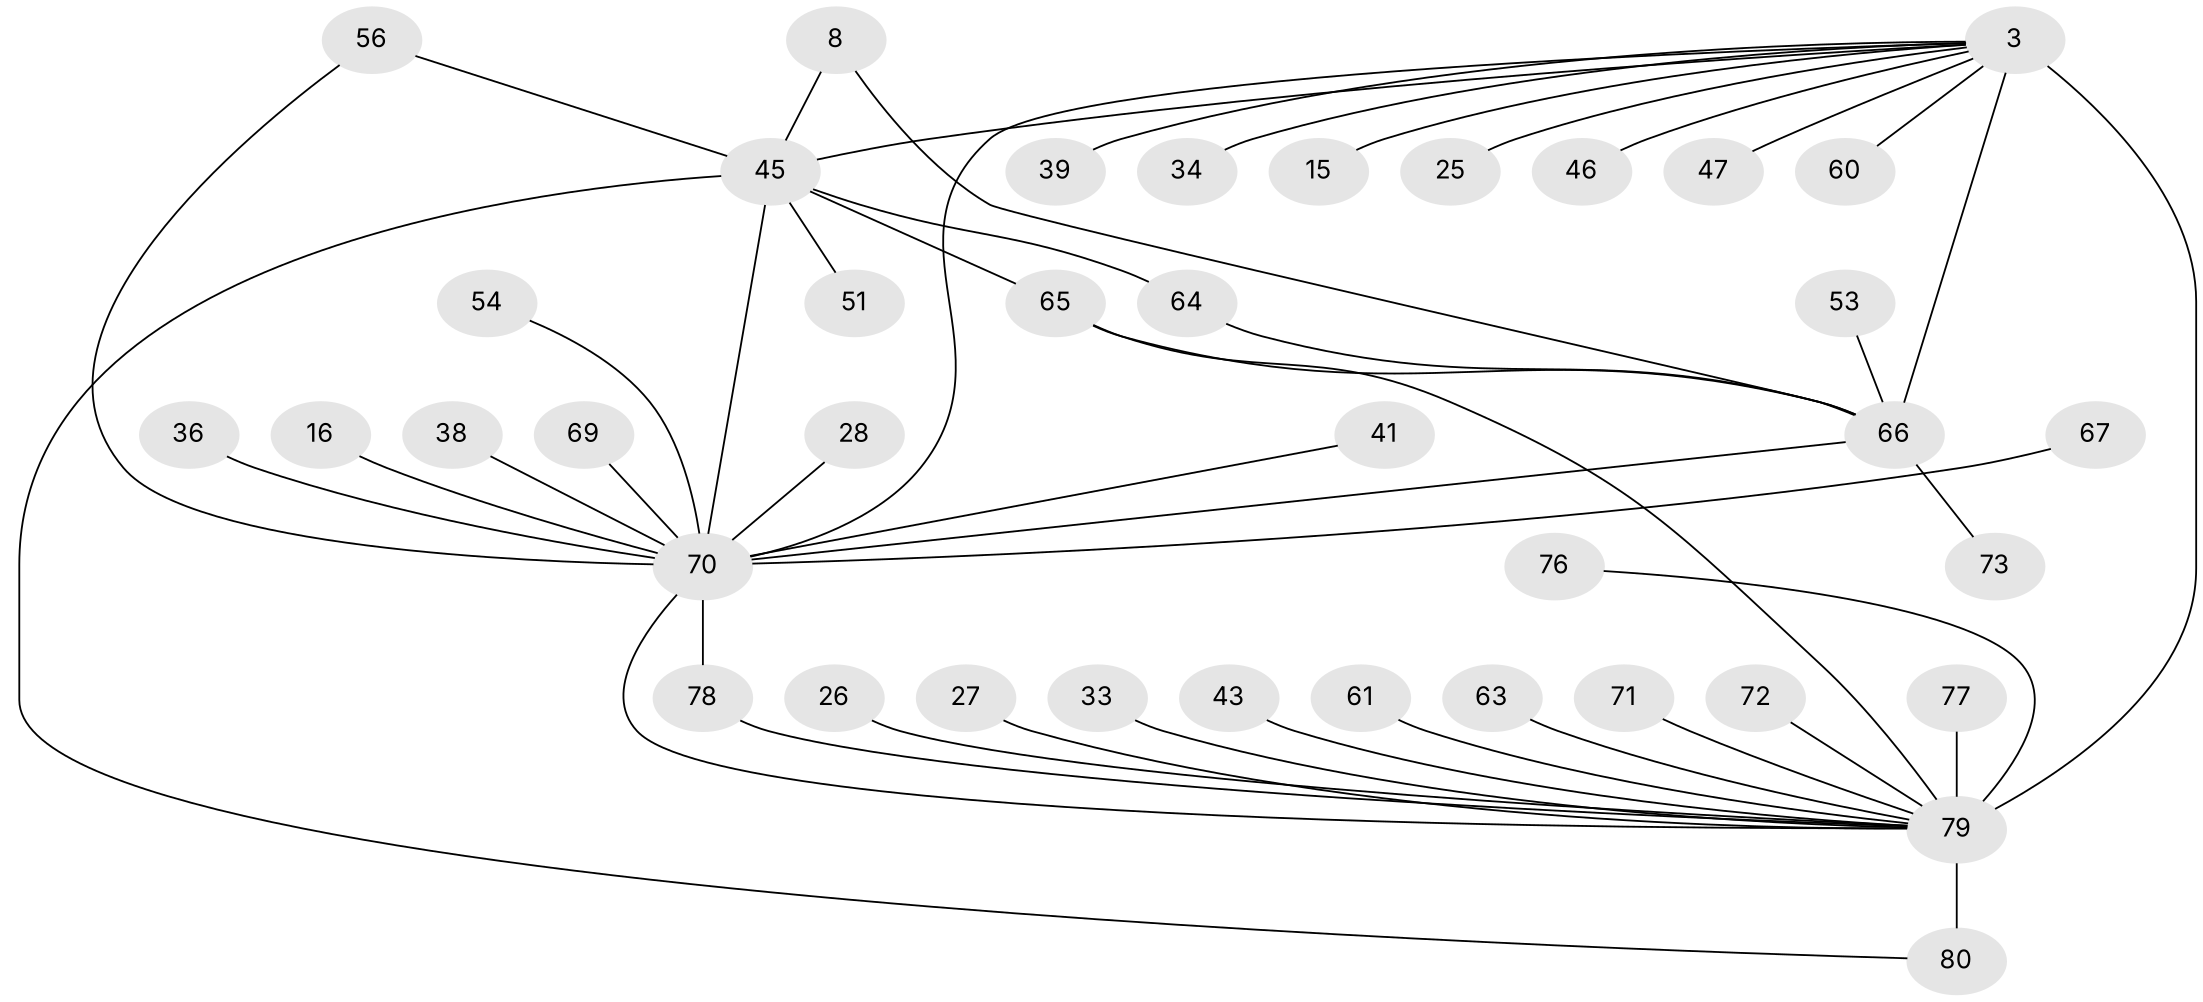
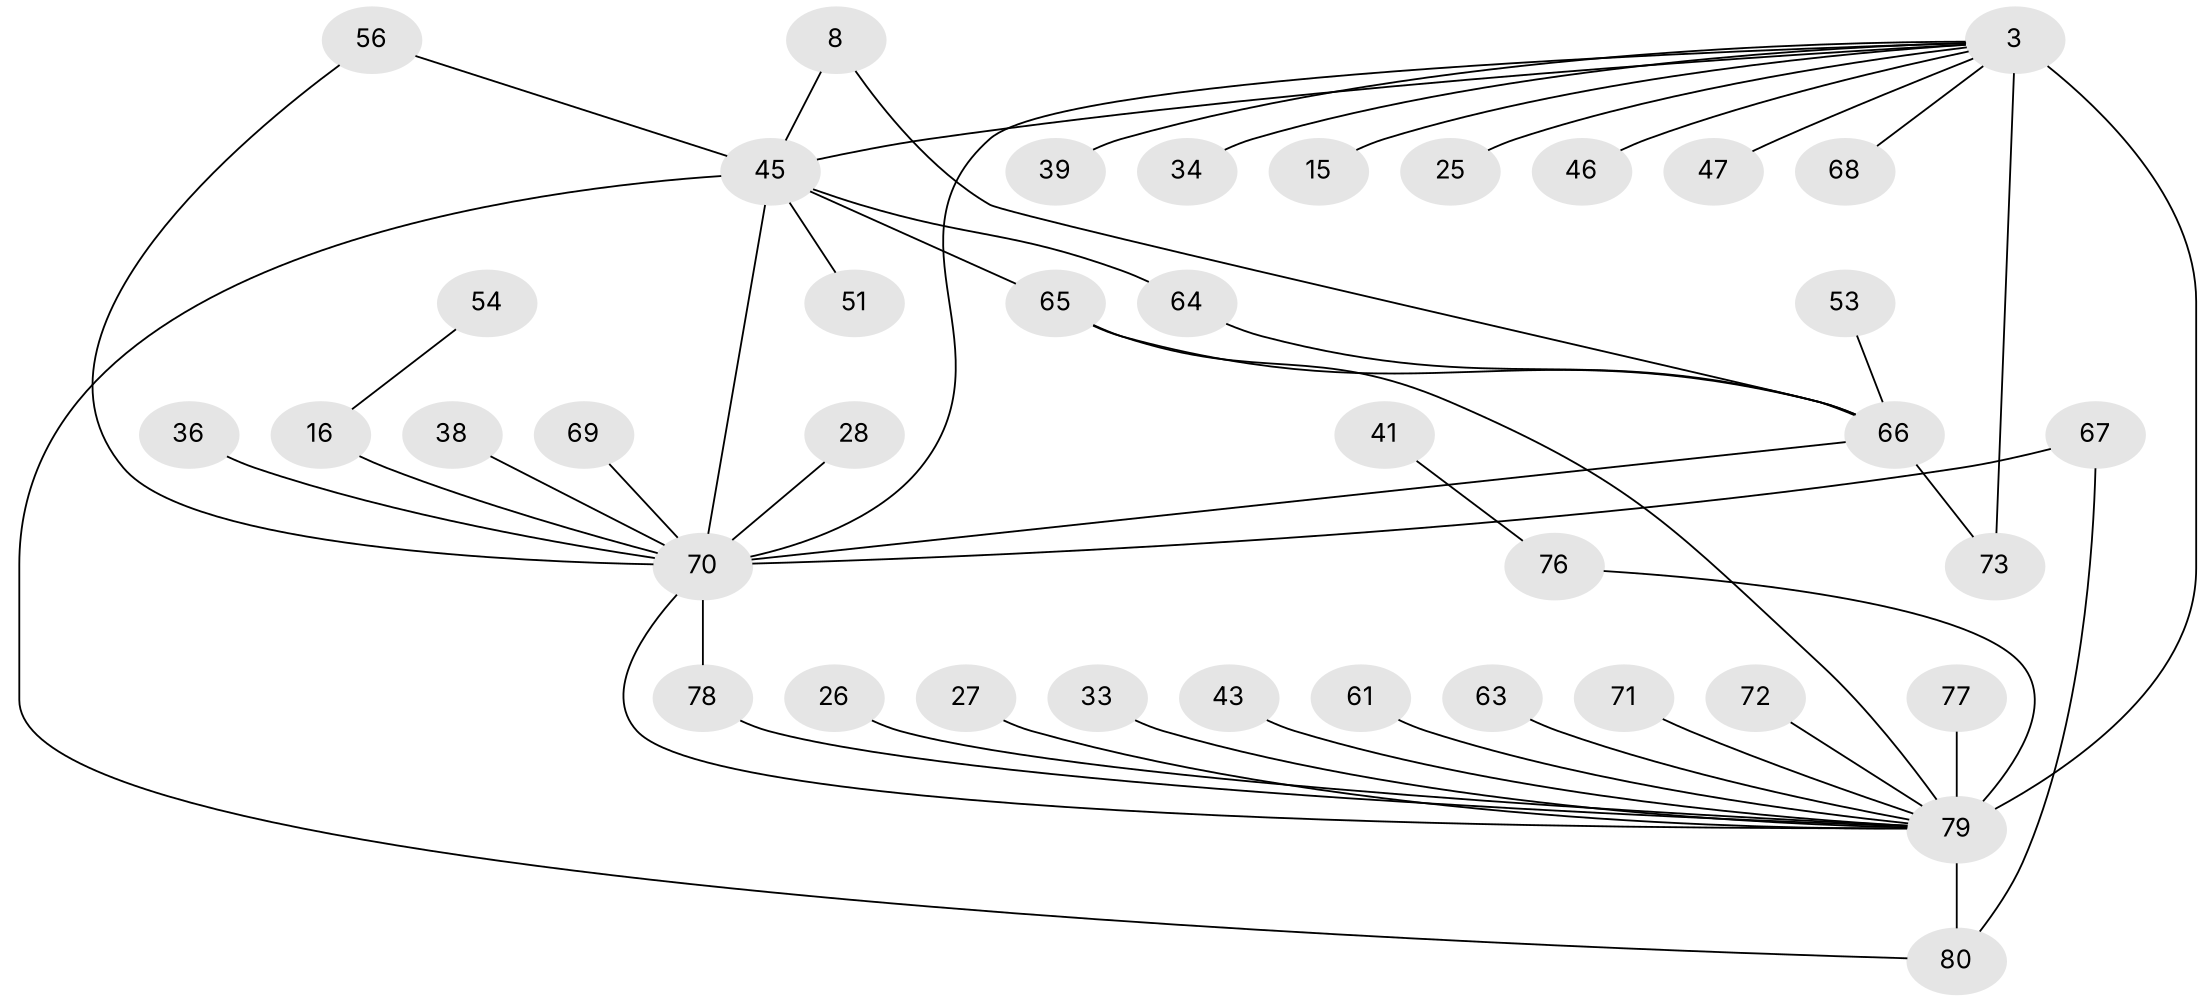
  graph {
    fontname=Inter
    node [color=gray90 fontname=Inter style=filled]
    edge [fontname=Inter]
    3 [super="+1"]
    n2 [label=34]
    15
    25
    39
    45 [super="+22"]
    46
    47
-   60
+   60 [label=68]
    66 [super="+30+40+50"]
    70 [super="+32+44+38"]
    79 [super="+9+20+42+68+17"]
    51
    64
    65
    80 [super="+49+74"]
    73 [super="+62"]
    78 [super="+75"]
    8
    16
    26
    27
    28
    33
    36
    41 [super="+35"]
    43 [super="+19"]
    53
    54
    56
    n31 [label=38 super="+23"]
    61
    63
    67 [super="+48"]
    69
    71
    72
    76
    77 [super="+21"]
    3 -- n2
    3 -- 15
    3 -- 25
    3 -- 39
    3 -- 45 [weight=2]
    3 -- 46
    3 -- 47
    3 -- 60
-   3 -- 66 [weight=4]
+   3 -- 73 [weight=4]
    3 -- 70 [weight=2]
    3 -- 79 [weight=14]
    45 -- 70 [weight=4]
    45 -- 51
    45 -- 64
    45 -- 65
    45 -- 80
    66 -- 70 [weight=3]
    66 -- 73
    70 -- 79 [weight=5]
    70 -- 78 [weight=2]
    79 -- 80 [weight=2]
    64 -- 66
    65 -- 66
    65 -- 79
    78 -- 79
    8 -- 45
    8 -- 66
    16 -- 70
    26 -- 79
    27 -- 79
    28 -- 70
    33 -- 79
    36 -- 70 [weight=2]
-   41 -- 70
+   41 -- 76
    43 -- 79
    53 -- 66
-   54 -- 70
+   54 -- 16
    56 -- 45
    56 -- 70
    n31 -- 70
    61 -- 79
    63 -- 79
    67 -- 70 [weight=2]
+   67 -- 80
    69 -- 70
    71 -- 79
    72 -- 79
    76 -- 79
    77 -- 79
  }
